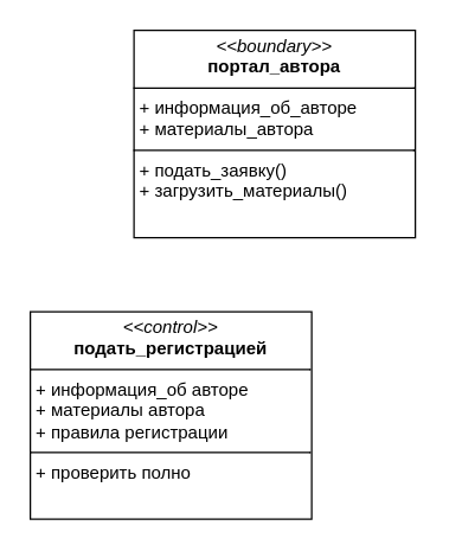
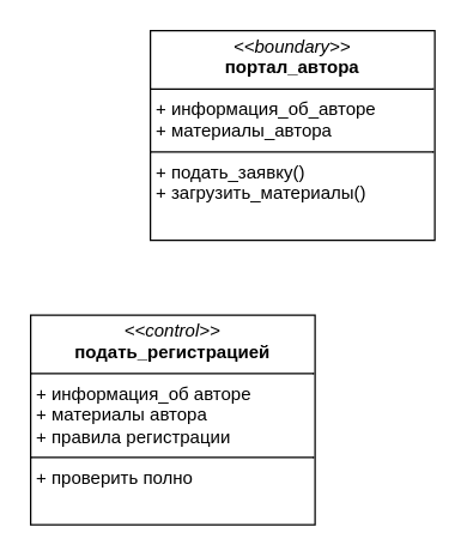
  <mxCell id="0" />
  <mxCell id="1" parent="0" />
- <mxCell id="2" value="&lt;p style=&quot;margin:0px;margin-top:4px;text-align:center;&quot;&gt;&lt;i&gt;&amp;lt;&amp;lt;boundary&amp;gt;&amp;gt;&lt;/i&gt;&lt;br&gt;&lt;b&gt;портал_автора&lt;/b&gt;&lt;/p&gt;&lt;hr size=&quot;1&quot; style=&quot;border-style:solid;&quot;&gt;&lt;p style=&quot;margin:0px;margin-left:4px;&quot;&gt;+ информация_об_авторе&lt;/p&gt;&lt;p style=&quot;margin:0px;margin-left:4px;&quot;&gt;+ материалы_автора&lt;/p&gt;&lt;hr size=&quot;1&quot; style=&quot;border-style:solid;&quot;&gt;&lt;p style=&quot;margin:0px;margin-left:4px;&quot;&gt;+ подать_заявку()&lt;/p&gt;&lt;p style=&quot;margin:0px;margin-left:4px;&quot;&gt;+ загрузить_материалы()&lt;/p&gt;" style="verticalAlign=top;align=left;overflow=fill;html=1;whiteSpace=wrap;" vertex="1" parent="1"><mxGeometry x="90" y="20" width="190" height="140" as="geometry" /></mxCell>
+ <mxCell id="2" value="&lt;p style=&quot;margin:0px;margin-top:4px;text-align:center;&quot;&gt;&lt;i&gt;&amp;lt;&amp;lt;boundary&amp;gt;&amp;gt;&lt;/i&gt;&lt;br&gt;&lt;b&gt;портал_автора&lt;/b&gt;&lt;/p&gt;&lt;hr size=&quot;1&quot; style=&quot;border-style:solid;&quot;&gt;&lt;p style=&quot;margin:0px;margin-left:4px;&quot;&gt;+ информация_об_авторе&lt;/p&gt;&lt;p style=&quot;margin:0px;margin-left:4px;&quot;&gt;+ материалы_автора&lt;/p&gt;&lt;hr size=&quot;1&quot; style=&quot;border-style:solid;&quot;&gt;&lt;p style=&quot;margin:0px;margin-left:4px;&quot;&gt;+ подать_заявку()&lt;/p&gt;&lt;p style=&quot;margin:0px;margin-left:4px;&quot;&gt;+ загрузить_материалы()&lt;/p&gt;" style="verticalAlign=top;align=left;overflow=fill;html=1;whiteSpace=wrap;" vertex="1" parent="1"><mxGeometry x="100" y="20" width="190" height="140" as="geometry" /></mxCell>
  <mxCell id="3" value="&lt;p style=&quot;margin:0px;margin-top:4px;text-align:center;&quot;&gt;&lt;i&gt;&amp;lt;&amp;lt;control&amp;gt;&amp;gt;&lt;/i&gt;&lt;br&gt;&lt;b&gt;подать_регистрацией&lt;/b&gt;&lt;/p&gt;&lt;hr size=&quot;1&quot; style=&quot;border-style:solid;&quot;&gt;&lt;p style=&quot;margin:0px;margin-left:4px;&quot;&gt;+ информация_об авторе&lt;/p&gt;&lt;p style=&quot;margin:0px;margin-left:4px;&quot;&gt;+ материалы автора&lt;br&gt;+ правила регистрации&lt;/p&gt;&lt;hr size=&quot;1&quot; style=&quot;border-style:solid;&quot;&gt;&lt;p style=&quot;margin:0px;margin-left:4px;&quot;&gt;+ проверить полно&lt;/p&gt;" style="verticalAlign=top;align=left;overflow=fill;html=1;whiteSpace=wrap;" vertex="1" parent="1"><mxGeometry x="20" y="210" width="190" height="140" as="geometry" /></mxCell>
